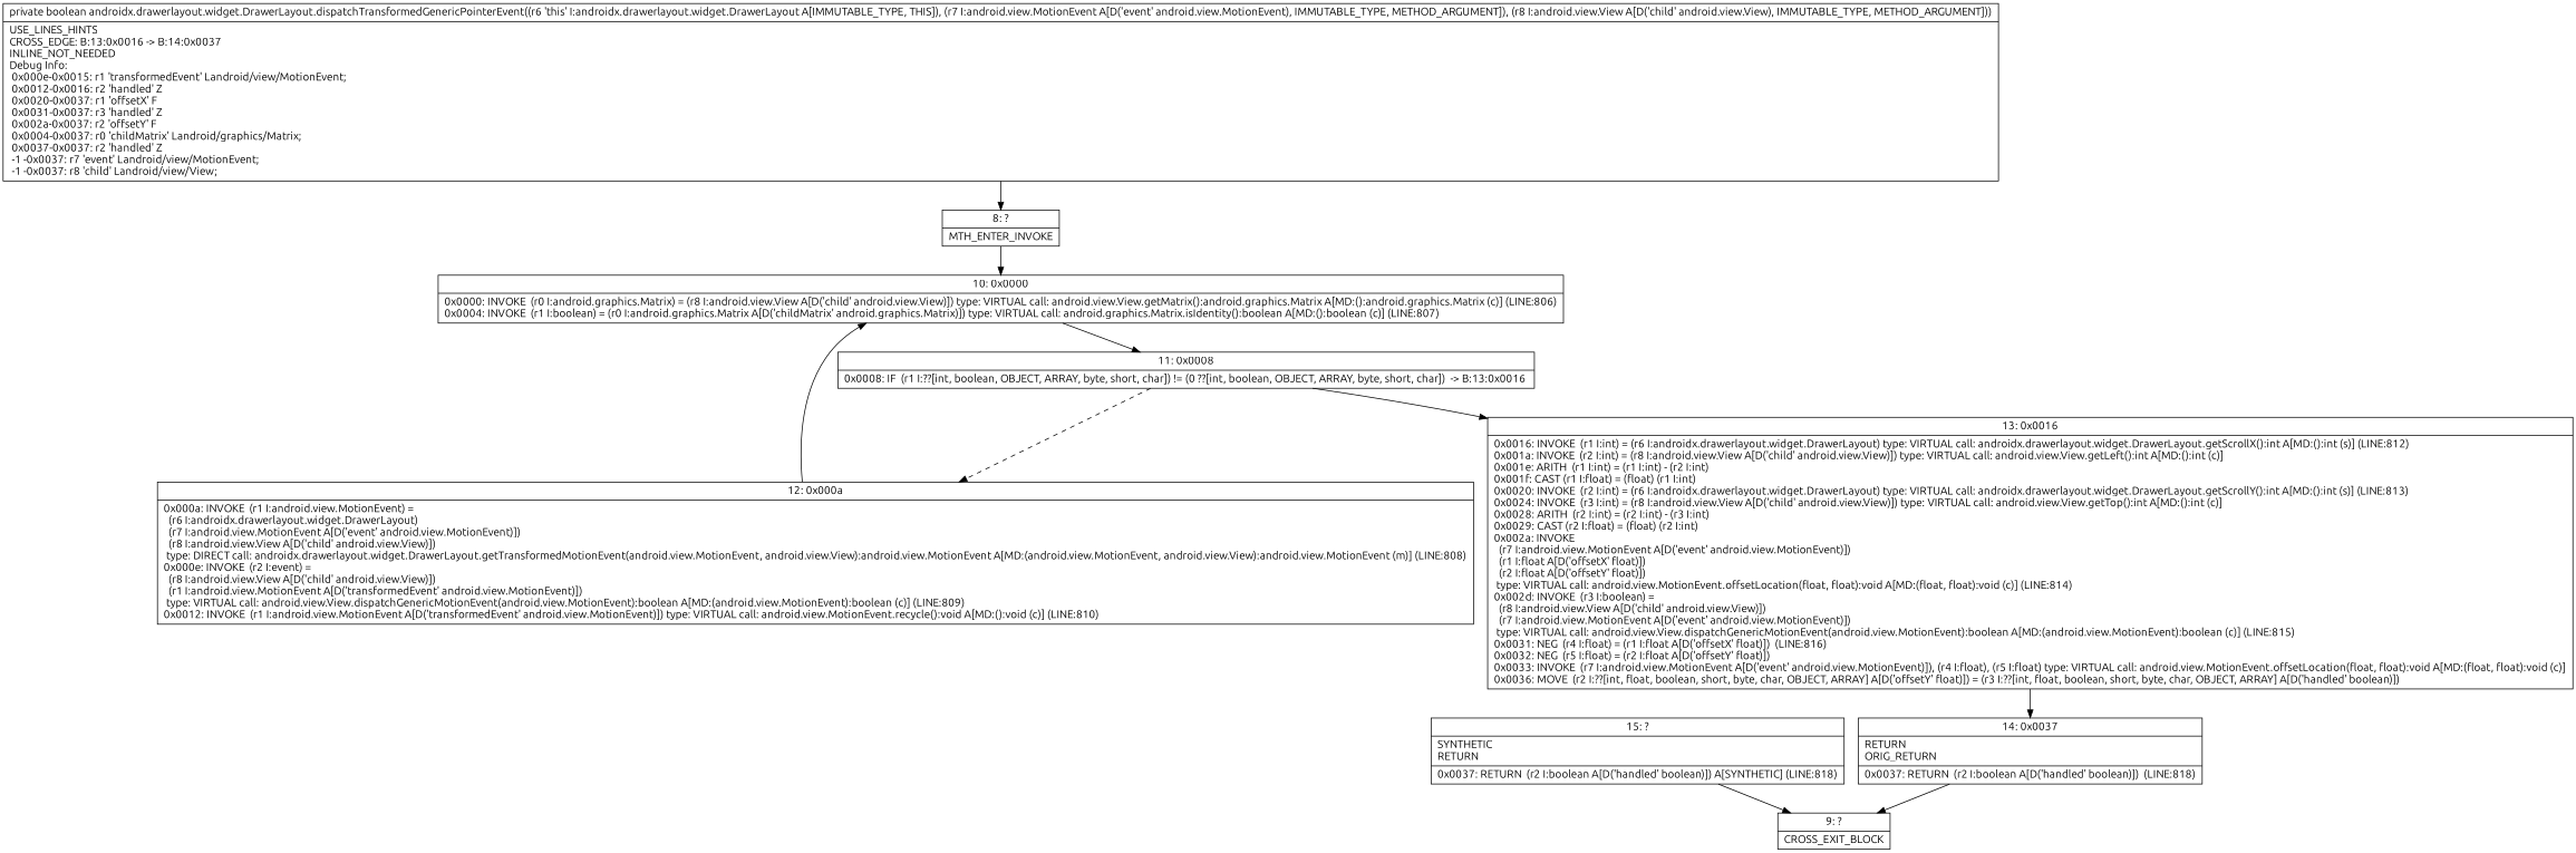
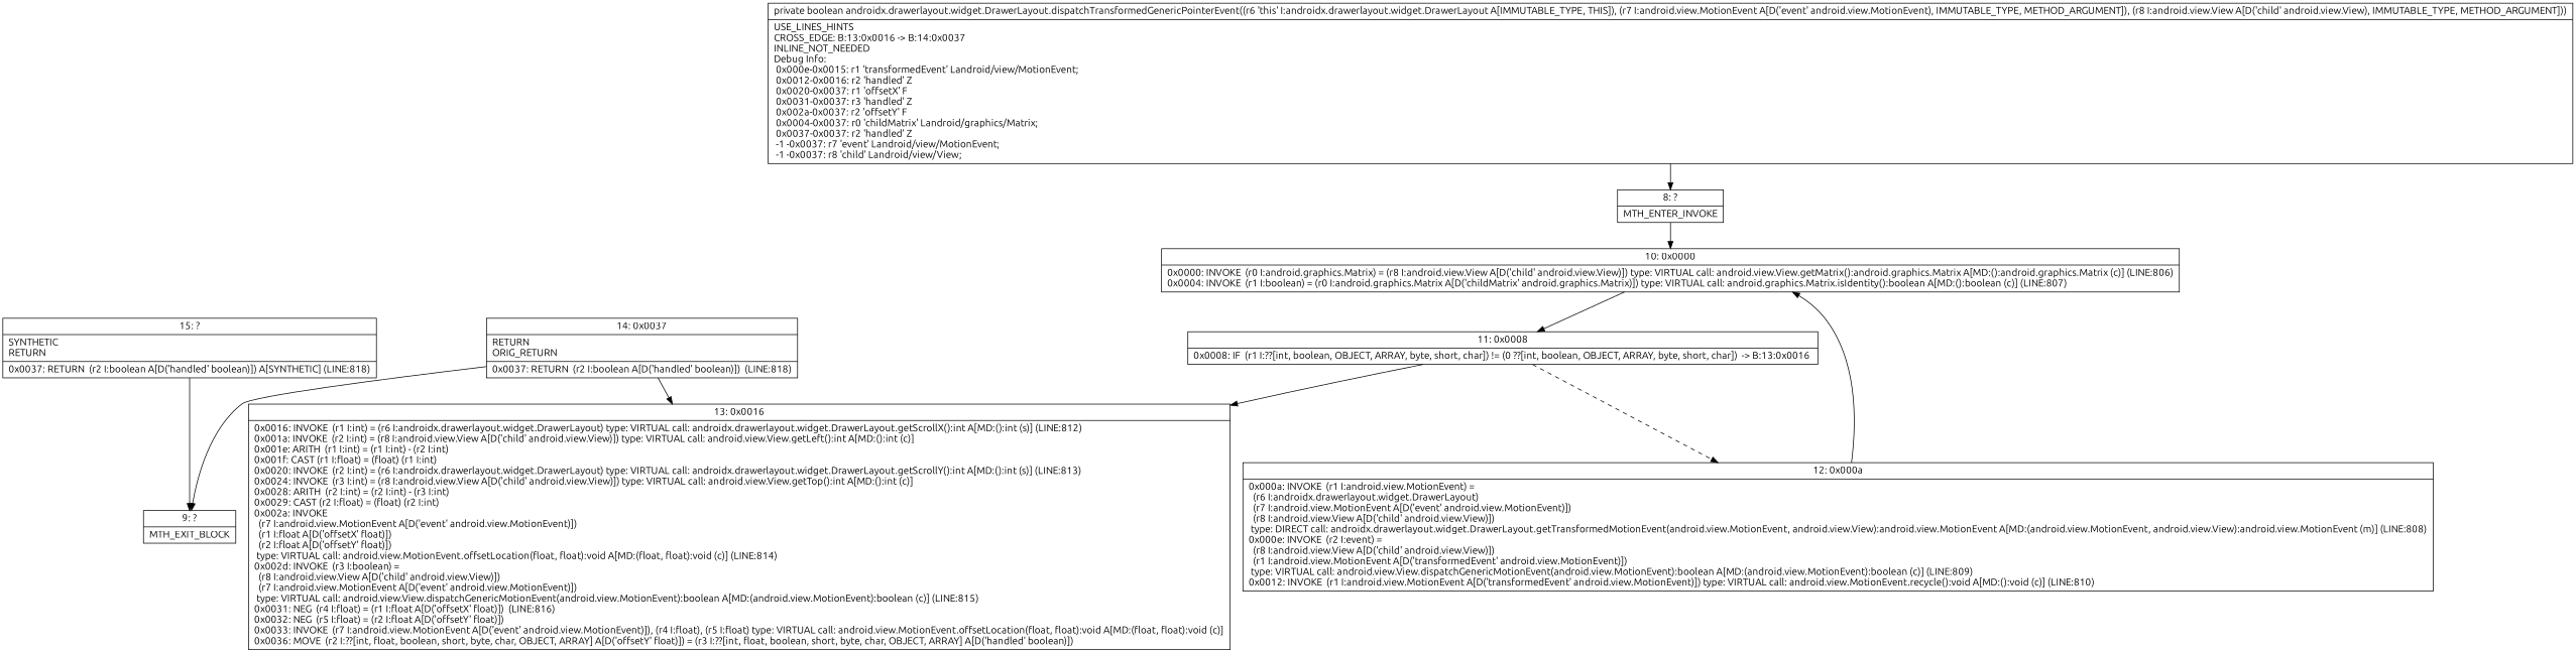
  digraph {
    fontname=Ubuntu
    node [fontname=Ubuntu shape=record]
    edge [fontname=Ubuntu]
    n1 [label="{8\:\ ?|MTH_ENTER_INVOKE\l}"]
    n2 [label="{10\:\ 0x0000|0x0000: INVOKE  (r0 I:android.graphics.Matrix) = (r8 I:android.view.View A[D('child' android.view.View)]) type: VIRTUAL call: android.view.View.getMatrix():android.graphics.Matrix A[MD:():android.graphics.Matrix (c)] (LINE:806)\l0x0004: INVOKE  (r1 I:boolean) = (r0 I:android.graphics.Matrix A[D('childMatrix' android.graphics.Matrix)]) type: VIRTUAL call: android.graphics.Matrix.isIdentity():boolean A[MD:():boolean (c)] (LINE:807)\l}"]
    n3 [label="{11\:\ 0x0008|0x0008: IF  (r1 I:??[int, boolean, OBJECT, ARRAY, byte, short, char]) != (0 ??[int, boolean, OBJECT, ARRAY, byte, short, char])  \-\> B:13:0x0016 \l}"]
    n4 [label="{12\:\ 0x000a|0x000a: INVOKE  (r1 I:android.view.MotionEvent) = \l  (r6 I:androidx.drawerlayout.widget.DrawerLayout)\l  (r7 I:android.view.MotionEvent A[D('event' android.view.MotionEvent)])\l  (r8 I:android.view.View A[D('child' android.view.View)])\l type: DIRECT call: androidx.drawerlayout.widget.DrawerLayout.getTransformedMotionEvent(android.view.MotionEvent, android.view.View):android.view.MotionEvent A[MD:(android.view.MotionEvent, android.view.View):android.view.MotionEvent (m)] (LINE:808)\l0x000e: INVOKE  (r2 I:event) = \l  (r8 I:android.view.View A[D('child' android.view.View)])\l  (r1 I:android.view.MotionEvent A[D('transformedEvent' android.view.MotionEvent)])\l type: VIRTUAL call: android.view.View.dispatchGenericMotionEvent(android.view.MotionEvent):boolean A[MD:(android.view.MotionEvent):boolean (c)] (LINE:809)\l0x0012: INVOKE  (r1 I:android.view.MotionEvent A[D('transformedEvent' android.view.MotionEvent)]) type: VIRTUAL call: android.view.MotionEvent.recycle():void A[MD:():void (c)] (LINE:810)\l}"]
    n5 [label="{13\:\ 0x0016|0x0016: INVOKE  (r1 I:int) = (r6 I:androidx.drawerlayout.widget.DrawerLayout) type: VIRTUAL call: androidx.drawerlayout.widget.DrawerLayout.getScrollX():int A[MD:():int (s)] (LINE:812)\l0x001a: INVOKE  (r2 I:int) = (r8 I:android.view.View A[D('child' android.view.View)]) type: VIRTUAL call: android.view.View.getLeft():int A[MD:():int (c)]\l0x001e: ARITH  (r1 I:int) = (r1 I:int) \- (r2 I:int) \l0x001f: CAST (r1 I:float) = (float) (r1 I:int) \l0x0020: INVOKE  (r2 I:int) = (r6 I:androidx.drawerlayout.widget.DrawerLayout) type: VIRTUAL call: androidx.drawerlayout.widget.DrawerLayout.getScrollY():int A[MD:():int (s)] (LINE:813)\l0x0024: INVOKE  (r3 I:int) = (r8 I:android.view.View A[D('child' android.view.View)]) type: VIRTUAL call: android.view.View.getTop():int A[MD:():int (c)]\l0x0028: ARITH  (r2 I:int) = (r2 I:int) \- (r3 I:int) \l0x0029: CAST (r2 I:float) = (float) (r2 I:int) \l0x002a: INVOKE  \l  (r7 I:android.view.MotionEvent A[D('event' android.view.MotionEvent)])\l  (r1 I:float A[D('offsetX' float)])\l  (r2 I:float A[D('offsetY' float)])\l type: VIRTUAL call: android.view.MotionEvent.offsetLocation(float, float):void A[MD:(float, float):void (c)] (LINE:814)\l0x002d: INVOKE  (r3 I:boolean) = \l  (r8 I:android.view.View A[D('child' android.view.View)])\l  (r7 I:android.view.MotionEvent A[D('event' android.view.MotionEvent)])\l type: VIRTUAL call: android.view.View.dispatchGenericMotionEvent(android.view.MotionEvent):boolean A[MD:(android.view.MotionEvent):boolean (c)] (LINE:815)\l0x0031: NEG  (r4 I:float) = (r1 I:float A[D('offsetX' float)])  (LINE:816)\l0x0032: NEG  (r5 I:float) = (r2 I:float A[D('offsetY' float)]) \l0x0033: INVOKE  (r7 I:android.view.MotionEvent A[D('event' android.view.MotionEvent)]), (r4 I:float), (r5 I:float) type: VIRTUAL call: android.view.MotionEvent.offsetLocation(float, float):void A[MD:(float, float):void (c)]\l0x0036: MOVE  (r2 I:??[int, float, boolean, short, byte, char, OBJECT, ARRAY] A[D('offsetY' float)]) = (r3 I:??[int, float, boolean, short, byte, char, OBJECT, ARRAY] A[D('handled' boolean)]) \l}"]
    n6 [label="{14\:\ 0x0037|RETURN\lORIG_RETURN\l|0x0037: RETURN  (r2 I:boolean A[D('handled' boolean)])  (LINE:818)\l}"]
    n7 [label="{15\:\ ?|SYNTHETIC\lRETURN\l|0x0037: RETURN  (r2 I:boolean A[D('handled' boolean)]) A[SYNTHETIC] (LINE:818)\l}"]
-   n8 [label="{9\:\ ?|CROSS_EXIT_BLOCK\l}"]
+   n8 [label="{9\:\ ?|MTH_EXIT_BLOCK\l}"]
    n9 [label="{private boolean androidx.drawerlayout.widget.DrawerLayout.dispatchTransformedGenericPointerEvent((r6 'this' I:androidx.drawerlayout.widget.DrawerLayout A[IMMUTABLE_TYPE, THIS]), (r7 I:android.view.MotionEvent A[D('event' android.view.MotionEvent), IMMUTABLE_TYPE, METHOD_ARGUMENT]), (r8 I:android.view.View A[D('child' android.view.View), IMMUTABLE_TYPE, METHOD_ARGUMENT]))  | USE_LINES_HINTS\lCROSS_EDGE: B:13:0x0016 \-\> B:14:0x0037\lINLINE_NOT_NEEDED\lDebug Info:\l  0x000e\-0x0015: r1 'transformedEvent' Landroid\/view\/MotionEvent;\l  0x0012\-0x0016: r2 'handled' Z\l  0x0020\-0x0037: r1 'offsetX' F\l  0x0031\-0x0037: r3 'handled' Z\l  0x002a\-0x0037: r2 'offsetY' F\l  0x0004\-0x0037: r0 'childMatrix' Landroid\/graphics\/Matrix;\l  0x0037\-0x0037: r2 'handled' Z\l  \-1 \-0x0037: r7 'event' Landroid\/view\/MotionEvent;\l  \-1 \-0x0037: r8 'child' Landroid\/view\/View;\l}"]
    n1 -> n2
    n2 -> n3
    n3 -> n4 [style=dashed]
    n3 -> n5
    n4 -> n2
-   n5 -> n6
+   n6 -> n5
    n6 -> n8
    n7 -> n8
    n9 -> n1
  }
